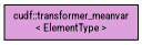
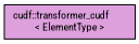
  digraph {
    rankdir=LR
    fontname="Roboto Condensed"
-   n1 [color=black fillcolor=plum fontname="Roboto Condensed" fontsize=10 height=0.2 label="cudf::transformer_meanvar\l\< ElementType \>" shape=record style=filled width=0.4]
+   n1 [color=black fillcolor=plum fontname="Roboto Condensed" fontsize=10 height=0.2 label="cudf::transformer_cudf\l\< ElementType \>" shape=record style=filled width=0.4]
  }
